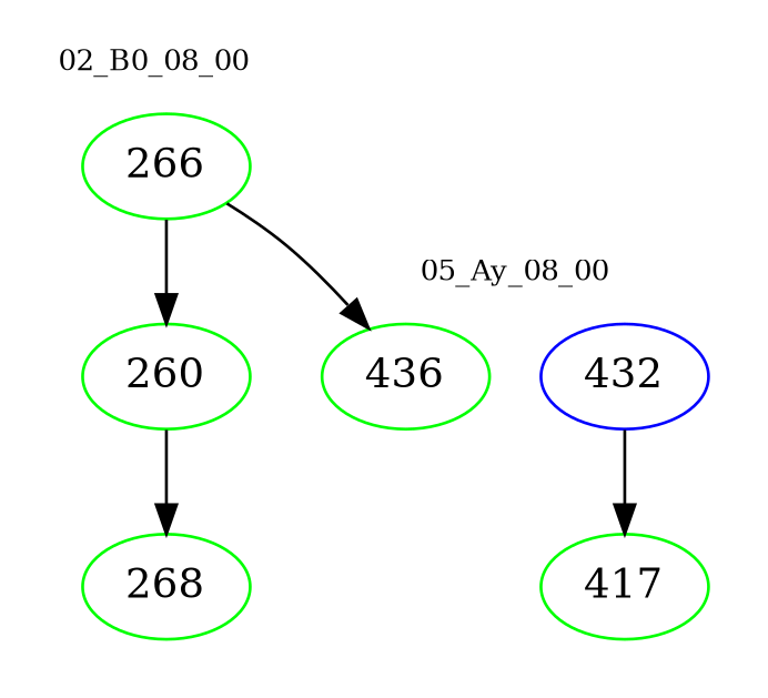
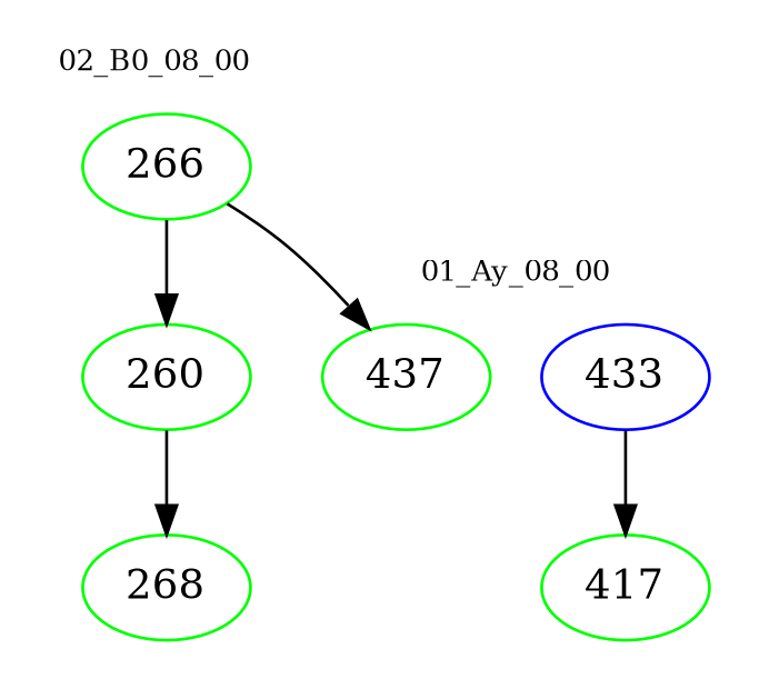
  digraph {
    node [color=green]
    edge [color=black]
-   n1 [color=blue label=432]
+   n1 [color=blue label=433]
    n2 [label=417]
-   n3 [label=436]
+   n3 [label=437]
    n4 [label=266]
    n5 [label=260]
    n6 [label=268]
    subgraph cluster_1 {
      color=white
      fontsize=10
-     label="05_Ay_08_00"
+     label="01_Ay_08_00"
      n1
      n2
      n3
    }
    subgraph cluster_2 {
      color=white
      fontsize=10
      label="02_B0_08_00"
      n4
      n5
      n6
    }
    n1 -> n2
    n4 -> n3
    n4 -> n5
    n5 -> n6
  }
